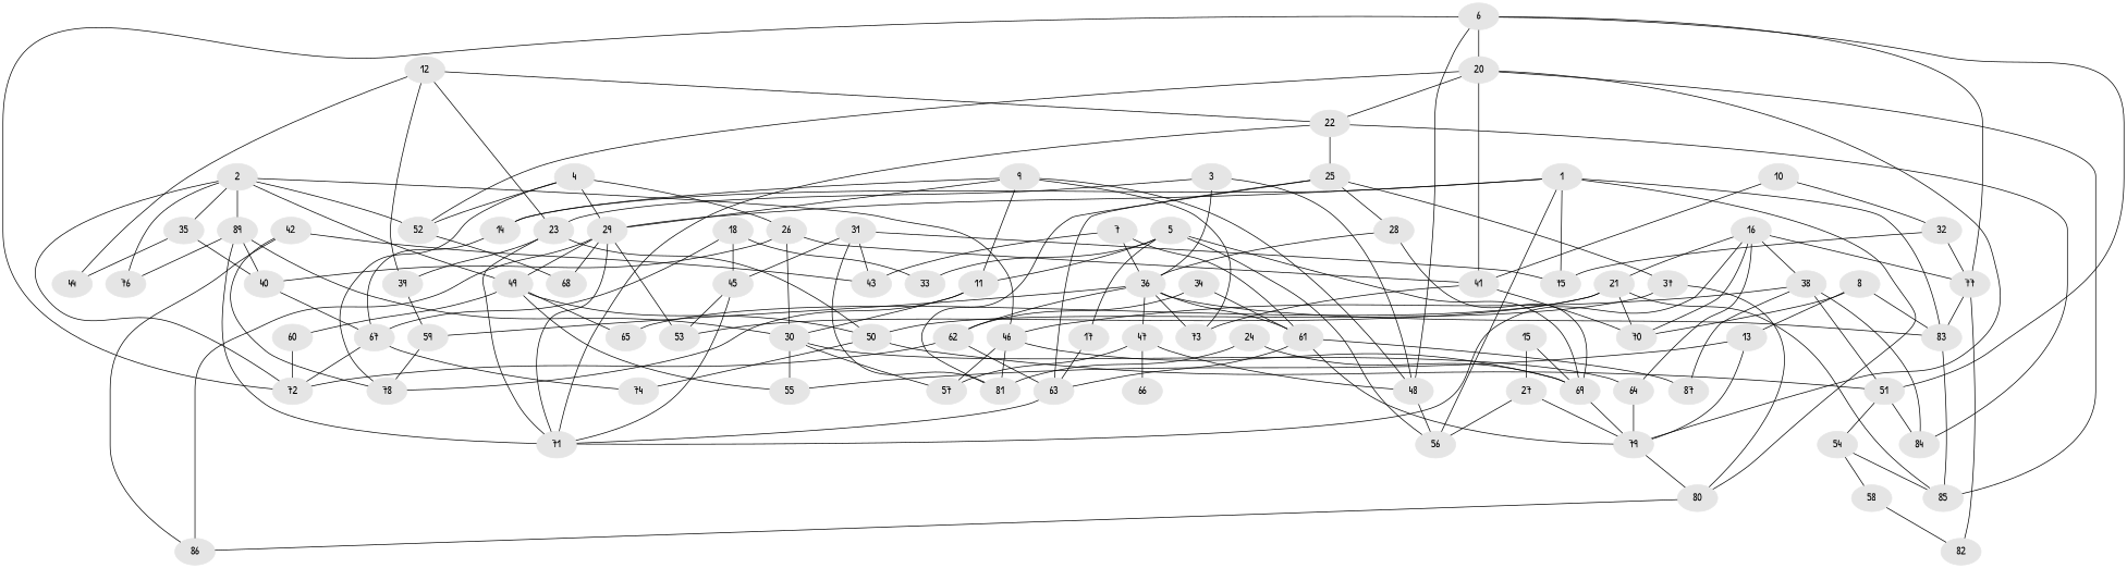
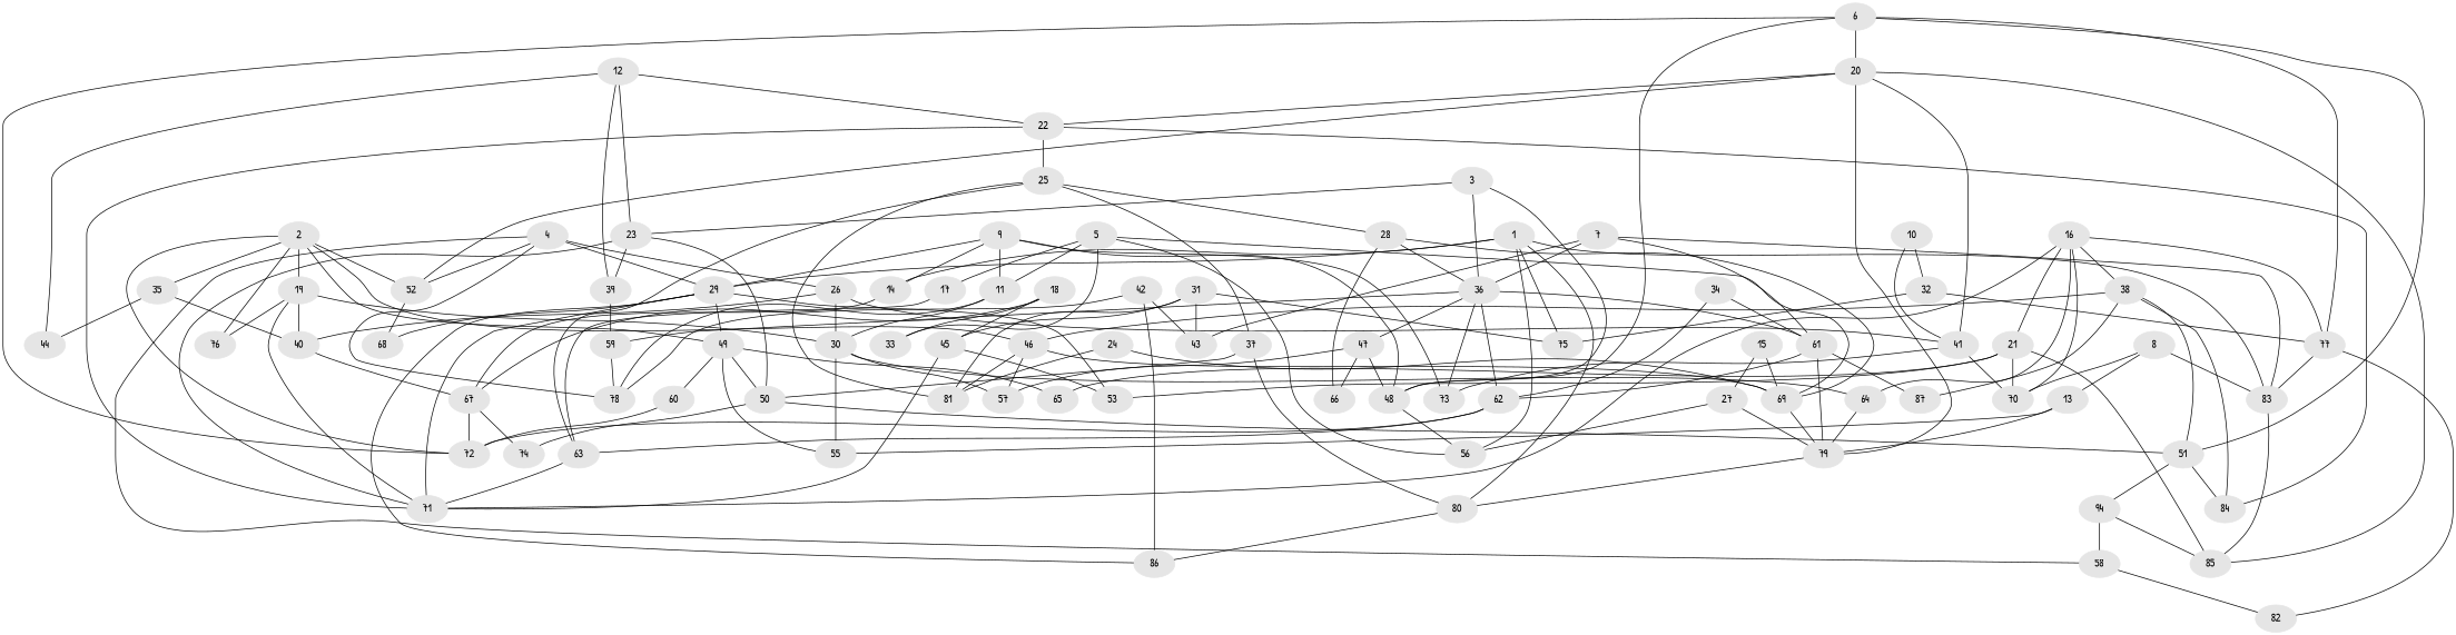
  graph {
    fontname="Patrick Hand"
    node [color=gray90 fontname="Patrick Hand" style=filled]
    edge [fontname="Patrick Hand"]
    1
    14
    29
    56
    75
    80
    83
    67
    49
    71
    53
    68
    86
    85
    2
-   19 [label=89]
+   19
    35
    46
    52
    72
    76
    30
    40
    44
    69
    81
    57
    55
    65
    50
    60
    3
    23
    36
    48
    39
    61
    73
    62
    47
    59
    4
    26
    58
    78
    41
    82
    5
    11
    17
    33
    63
    79
    6
    20
    51
    77
    22
    84
-   54
+   54 [label=94]
    7
    43
    87
    8
    13
    70
    9
    10
    32
    64
    12
    25
    74
    15
    27
    16
    21
    38
    18
    45
    28
    37
    24
    66
    31
    34
    42
    1 -- 14
    1 -- 29
    1 -- 56
    1 -- 75
    1 -- 80
    1 -- 83
    14 -- 67
    29 -- 49
    29 -- 71
    29 -- 53
    29 -- 68
    29 -- 86
    80 -- 86
    83 -- 85
    67 -- 72
    67 -- 74
    49 -- 55
    49 -- 65
    49 -- 50
    49 -- 60
    2 -- 49
    2 -- 19
    2 -- 35
    2 -- 46
    2 -- 52
    2 -- 72
    2 -- 76
    19 -- 71
    19 -- 76
    19 -- 30
    19 -- 40
    35 -- 40
    35 -- 44
    46 -- 69
    46 -- 81
    46 -- 57
    52 -- 68
    30 -- 57
    30 -- 55
    30 -- 64
    40 -- 67
    69 -- 79
    50 -- 51
    50 -- 74
    60 -- 72
    3 -- 23
    3 -- 36
    3 -- 48
    23 -- 71
    23 -- 50
    23 -- 39
    36 -- 61
    36 -- 73
    36 -- 62
    36 -- 47
    36 -- 59
    48 -- 56
    39 -- 59
-   61 -- 63
+   61 -- 62
    61 -- 79
    61 -- 87
    62 -- 72
    62 -- 63
    47 -- 57
    47 -- 48
    47 -- 66
    59 -- 78
    4 -- 29
    4 -- 52
    4 -- 26
+   4 -- 58
    4 -- 78
    26 -- 30
    26 -- 40
    26 -- 41
    58 -- 82
    41 -- 73
    41 -- 70
    5 -- 56
    5 -- 69
    5 -- 11
    5 -- 17
    5 -- 33
    11 -- 30
    11 -- 78
    17 -- 63
    63 -- 71
    79 -- 80
    6 -- 72
    6 -- 48
    6 -- 20
    6 -- 51
    6 -- 77
    20 -- 85
    20 -- 52
    20 -- 41
    20 -- 79
    20 -- 22
    51 -- 84
    51 -- 54
    77 -- 83
    77 -- 82
    22 -- 71
    22 -- 84
    22 -- 25
    54 -- 85
    54 -- 58
-   36 -- 83
+   7 -- 83
    7 -- 36
    7 -- 61
    7 -- 43
    8 -- 83
    8 -- 13
    8 -- 70
    13 -- 55
    13 -- 79
    9 -- 14
    9 -- 29
    9 -- 48
    9 -- 73
    9 -- 11
    10 -- 41
    10 -- 32
    32 -- 75
    32 -- 77
    64 -- 79
    12 -- 44
    12 -- 23
    12 -- 39
    12 -- 22
    25 -- 81
    25 -- 63
    25 -- 28
    25 -- 37
    15 -- 69
    15 -- 27
    27 -- 56
    27 -- 79
    16 -- 71
    16 -- 77
    16 -- 70
    16 -- 64
    16 -- 21
    16 -- 38
    21 -- 53
    21 -- 85
    21 -- 65
    21 -- 70
    38 -- 46
    38 -- 51
    38 -- 84
    38 -- 87
    18 -- 67
    18 -- 33
    18 -- 45
    45 -- 71
    45 -- 53
    28 -- 69
    28 -- 36
+   28 -- 66
    37 -- 80
    37 -- 50
    24 -- 69
    24 -- 81
    31 -- 75
    31 -- 81
    31 -- 43
    31 -- 45
    34 -- 61
    34 -- 62
    42 -- 86
    42 -- 78
    42 -- 43
  }
